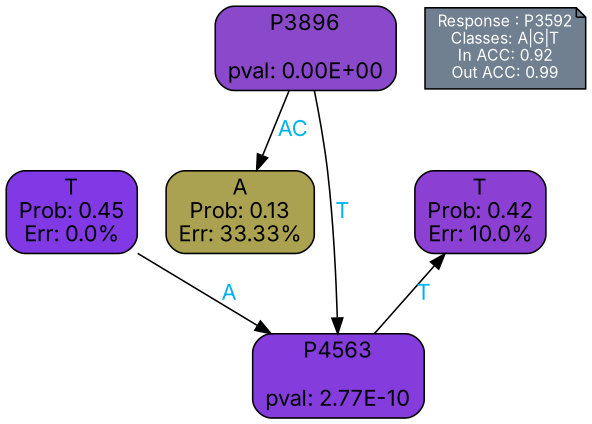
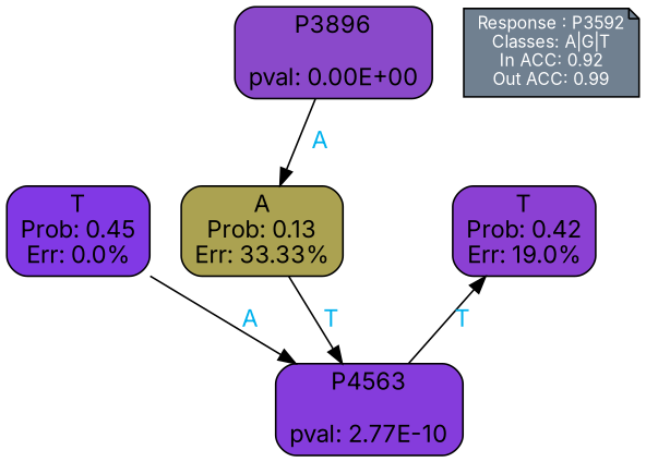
  digraph {
    fontname=Inter
    ranksep=equally
    splines=polylines
    node [color=black fontname=Inter shape=box style="filled, rounded"]
    edge [fontcolor=deepskyblue2 fontname=Inter]
    n1 [fillcolor="#aba251" label="A\nProb: 0.13\nErr: 33.33%"]
    n2 [fillcolor="#8139e5" label="T\nProb: 0.45\nErr: 0.0%"]
-   n3 [fillcolor="#8b40d3" label="T\nProb: 0.42\nErr: 10.0%"]
+   n3 [fillcolor="#8b40d3" label="T\nProb: 0.42\nErr: 19.0%"]
    n4 [align=left fillcolor=slategray fontcolor=white fontsize=10 label="Response : P3592\nClasses: A|G|T\nIn ACC: 0.92\nOut ACC: 0.99\n" shape=note style=filled]
    n5 [fillcolor="#8a49ca" label="P3896\n\npval: 0.00E+00"]
    n6 [fillcolor="#853cdc" label="P4563\n\npval: 2.77E-10"]
    subgraph sub_1 {
      rank=same
      n1
      n2
      n3
    }
    subgraph sub_2 {
      rank=same
      n4
      n5
    }
    n2 -> n6 [label=A]
-   n5 -> n1 [label=AC]
-   n5 -> n6 [label=T]
+   n5 -> n1 [label=A]
+   n1 -> n6 [label=T]
    n6 -> n3 [label=T]
  }
